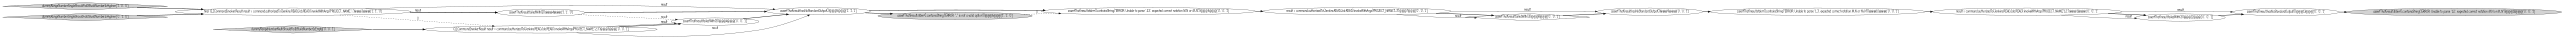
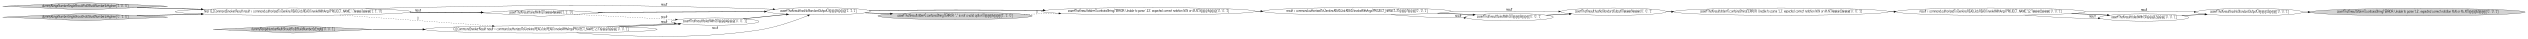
  digraph {
    fontname="Comic Neue"
    rankdir=LR
    node [fillcolor=white fontname="Comic Neue" shape=ellipse style=filled]
    edge [fontname="Comic Neue" style=bold]
    n1 [fillcolor=lightgray label="dummyRangeNumberSingleShouldFailIfBuildNumberIsHyphen['1', '0', '0']" shape=diamond]
    n2 [label="final CLICommandInvoker.Result result = command.authorizedTo(Jenkins.READ,Job.READ).invokeWithArgs(PROJECT_NAME,\"-\")@@@3@@@['1', '1', '0']"]
    n3 [label="CLICommandInvoker.Result result = command.authorizedTo(Jenkins.READ,Job.READ).invokeWithArgs(PROJECT_NAME,\",2,3\")@@@3@@@['0', '0', '1']"]
    n4 [label="assertThat(result,hasNoStandardOutput())@@@5@@@['1', '1', '1']"]
-   n5 [label="assertThat(result,failedWith(2))@@@4@@@['1', '1', '0']"]
+   n5 [label="assertThat(result,failedWith(2))@@@4@@@['1', '1', '0']" shape=diamond]
    n6 [label="result = command.authorizedTo(Jenkins.READ,Job.READ).invokeWithArgs(PROJECT_NAME,\"1,,3\")@@@7@@@['0', '0', '1']"]
    n7 [label="assertThat(result,hasNoStandardOutput())@@@9@@@['0', '0', '1']"]
-   n8 [label="assertThat(result,failedWith(3))@@@8@@@['0', '0', '1']" shape=diamond]
+   n8 [label="assertThat(result,failedWith(3))@@@8@@@['0', '0', '1']"]
    n9 [label="assertThat(result.stderr(),containsString(\"ERROR: Unable to parse '1,,3', expected correct notation M,N or M-N\"))@@@10@@@['0', '0', '1']"]
    n10 [label="result = command.authorizedTo(Jenkins.READ,Job.READ).invokeWithArgs(PROJECT_NAME,\"1,2,\")@@@11@@@['0', '0', '1']"]
    n11 [label="assertThat(result,hasNoStandardOutput())@@@13@@@['0', '0', '1']"]
    n12 [label="assertThat(result,failedWith(3))@@@12@@@['0', '0', '1']"]
    n13 [fillcolor=lightgray label="dummyRangeNumberMultiShouldFailIfBuildNumberIsEmpty['0', '0', '1']" shape=diamond]
    n14 [label="assertThat(result,failedWith(3))@@@4@@@['0', '0', '1']"]
    n15 [fillcolor=lightgray label="assertThat(result.stderr(),containsString(\"ERROR: Unable to parse '1,2,', expected correct notation M,N or M-N\"))@@@14@@@['0', '0', '1']"]
    n16 [label="assertThat(result.stderr(),containsString(\"ERROR: Unable to parse ',2,3', expected correct notation M,N or M-N\"))@@@6@@@['0', '0', '1']"]
    n17 [fillcolor=lightgray label="assertThat(result.stderr(),containsString(\"ERROR: \"-\" is not a valid option\"))@@@6@@@['1', '1', '0']"]
    n18 [fillcolor=lightgray label="dummyRangeNumberSingleShouldFailIfBuildNumberIsHyphen['0', '1', '0']" shape=diamond]
    n1 -> n2
    n2 -> n3 [label=0 style=dashed]
    n2 -> n4 [label=result style=solid]
    n2 -> n5
    n2 -> n5 [label=result style=solid]
    n3 -> n4 [label=result style=solid]
    n3 -> n14 [label=result style=solid]
    n3 -> n14
    n4 -> n16
    n4 -> n17
    n5 -> n4
    n5 -> n14 [label=result style=dashed]
    n6 -> n7 [label=result style=solid]
    n6 -> n8
    n6 -> n8 [label=result style=solid]
    n7 -> n9
    n8 -> n7
    n9 -> n10
    n10 -> n11 [label=result style=solid]
    n10 -> n12
    n10 -> n12 [label=result style=solid]
    n11 -> n15
    n12 -> n11
    n13 -> n3
    n14 -> n4
    n16 -> n6
    n17 -> n16 [label=0 style=dashed]
    n18 -> n2
  }
